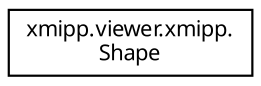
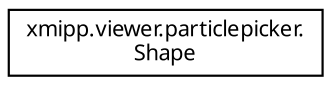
  digraph {
    rankdir=LR
    fontname="Noto Sans"
-   n1 [color=black fillcolor=white fontname="Noto Sans" fontsize=10 height=0.2 label="xmipp.viewer.xmipp.\lShape" shape=record style=filled width=0.4]
+   n1 [color=black fillcolor=white fontname="Noto Sans" fontsize=10 height=0.2 label="xmipp.viewer.particlepicker.\lShape" shape=record style=filled width=0.4]
  }
